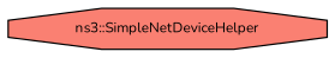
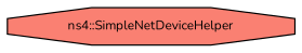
  digraph {
    rankdir=LR
    fontname=Nunito
-   n1 [color=black fillcolor=salmon fontname=Nunito fontsize=10 height=0.2 label="ns3::SimpleNetDeviceHelper" shape=octagon style=filled width=0.4]
+   n1 [color=black fillcolor=salmon fontname=Nunito fontsize=10 height=0.2 label="ns4::SimpleNetDeviceHelper" shape=octagon style=filled width=0.4]
  }
